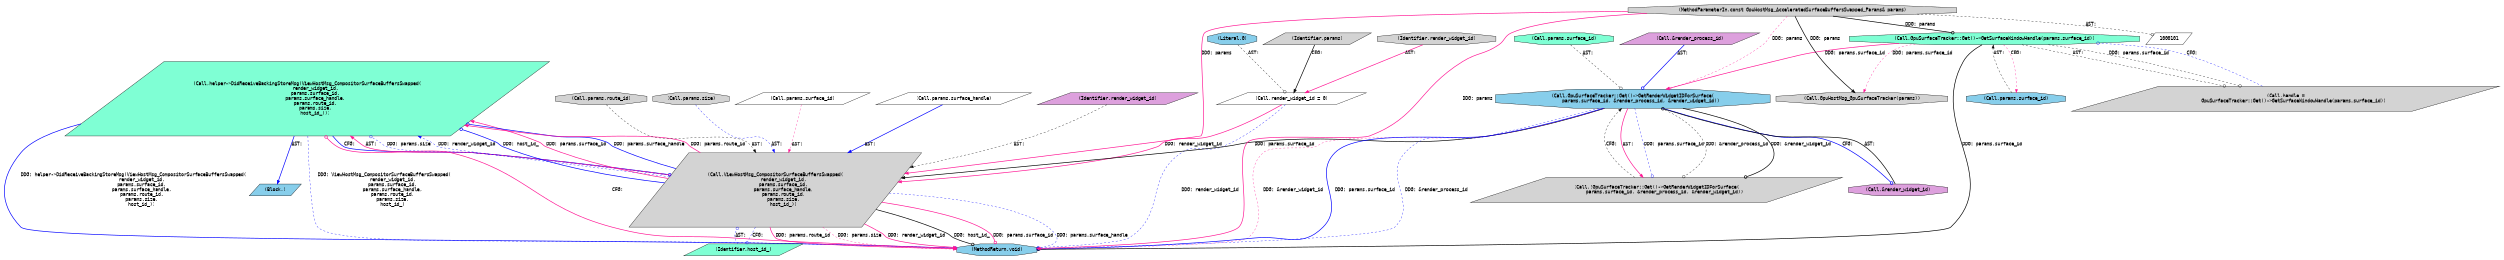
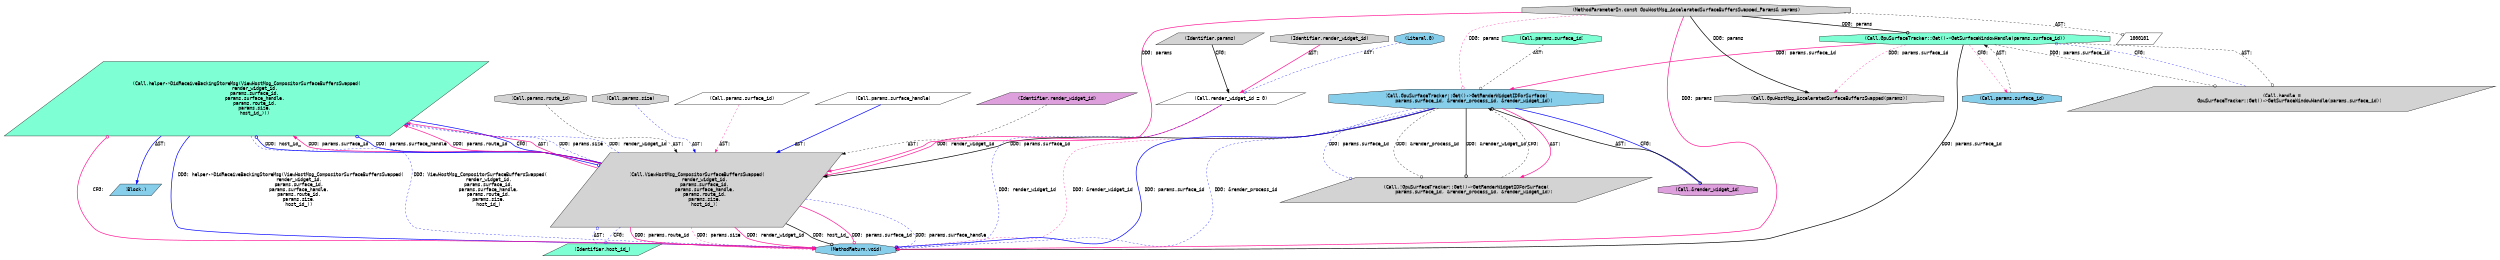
  digraph {
    fontname="DejaVu Sans Mono"
    node [fillcolor=lightgrey fontname="DejaVu Sans Mono" shape=parallelogram style=filled]
    edge [arrowhead=odot color=blue fontname="DejaVu Sans Mono" style=bold]
    n1 [fillcolor=aquamarine label="(Call,helper->DidReceiveBackingStoreMsg(ViewHostMsg_CompositorSurfaceBuffersSwapped(\n      render_widget_id,\n      params.surface_id,\n      params.surface_handle,\n      params.route_id,\n      params.size,\n      host_id_)))"]
    n2 [label="(Call,ViewHostMsg_CompositorSurfaceBuffersSwapped(\n      render_widget_id,\n      params.surface_id,\n      params.surface_handle,\n      params.route_id,\n      params.size,\n      host_id_))"]
    n3 [fillcolor=skyblue label="(Block,)"]
    n4 [fillcolor=skyblue label="(MethodReturn,void)" shape=octagon]
    n5 [fillcolor=aquamarine label="(Identifier,host_id_)"]
    n6 [fillcolor=white label="(Call,render_widget_id = 0)"]
    n7 [fillcolor=skyblue label="(Literal,0)" shape=octagon]
    n8 [fillcolor=skyblue label="(Call,GpuSurfaceTracker::Get()->GetRenderWidgetIDForSurface(\n      params.surface_id, &render_process_id, &render_widget_id))" shape=octagon]
    n9 [label="(Call,!GpuSurfaceTracker::Get()->GetRenderWidgetIDForSurface(\n      params.surface_id, &render_process_id, &render_widget_id))"]
    n10 [fillcolor=plum label="(Call,&render_widget_id)" shape=octagon]
    n11 [fillcolor=aquamarine label="(Call,GpuSurfaceTracker::Get()->GetSurfaceWindowHandle(params.surface_id))" shape=octagon]
-   n12 [label="(Call,GpuHostMsg_GpuSurfaceTracker(params))" shape=octagon]
+   n12 [label="(Call,GpuHostMsg_AcceleratedSurfaceBuffersSwapped(params))" shape=octagon]
    n13 [fillcolor=skyblue label="(Call,params.surface_id)" shape=octagon]
    n14 [label="(Call,handle =\n      GpuSurfaceTracker::Get()->GetSurfaceWindowHandle(params.surface_id))"]
    n15 [label="(MethodParameterIn,const GpuHostMsg_AcceleratedSurfaceBuffersSwapped_Params& params)" shape=octagon]
    1000101 [fillcolor=white]
    n17 [label="(Identifier,params)"]
    n18 [fillcolor=aquamarine label="(Call,params.surface_id)" shape=octagon]
    n19 [label="(Call,params.route_id)" shape=octagon]
-   n20 [fillcolor=plum label="(Call,&render_process_id)"]
    n21 [label="(Call,params.size)" shape=octagon]
    n22 [fillcolor=white label="(Call,params.surface_id)"]
    n23 [fillcolor=white label="(Call,params.surface_handle)"]
    n24 [fillcolor=plum label="(Identifier,render_widget_id)"]
    n25 [label="(Identifier,render_widget_id)" shape=octagon]
    n1 -> n2 [label="CFG: "]
    n1 -> n3 [arrowhead=normal label="AST: "]
    n1 -> n4 [label="DDG: helper->DidReceiveBackingStoreMsg(ViewHostMsg_CompositorSurfaceBuffersSwapped(\n      render_widget_id,\n      params.surface_id,\n      params.surface_handle,\n      params.route_id,\n      params.size,\n      host_id_))"]
    n1 -> n4 [arrowhead=normal label="DDG: ViewHostMsg_CompositorSurfaceBuffersSwapped(\n      render_widget_id,\n      params.surface_id,\n      params.surface_handle,\n      params.route_id,\n      params.size,\n      host_id_)" style=dashed]
    n2 -> n1 [arrowhead=normal color=deeppink label="AST: "]
    n2 -> n1 [label="DDG: params.size" style=dashed]
    n2 -> n1 [arrowhead=normal label="DDG: render_widget_id" style=dashed]
    n2 -> n1 [label="DDG: host_id_"]
    n2 -> n1 [arrowhead=normal color=deeppink label="DDG: params.surface_id"]
    n2 -> n1 [label="DDG: params.surface_handle"]
    n2 -> n1 [arrowhead=normal color=deeppink label="DDG: params.route_id"]
    n2 -> n4 [color=black label="DDG: host_id_"]
    n2 -> n4 [color=deeppink label="DDG: params.surface_id"]
    n2 -> n4 [label="DDG: params.surface_handle" style=dashed]
    n2 -> n4 [arrowhead=normal color=deeppink label="DDG: params.route_id"]
    n2 -> n4 [arrowhead=normal color=deeppink label="DDG: params.size" style=dashed]
    n2 -> n4 [arrowhead=normal color=deeppink label="DDG: render_widget_id"]
    n2 -> n5 [label="CFG: " style=dashed]
    n4 -> n1 [color=deeppink label="CFG: "]
    n5 -> n2 [label="AST: " style=dashed]
    n6 -> n2 [arrowhead=normal color=deeppink label="DDG: render_widget_id"]
    n6 -> n4 [label="DDG: render_widget_id" style=dashed]
-   n7 -> n6 [color=black label="AST: " style=dashed]
+   n7 -> n6 [label="AST: " style=dashed]
    n8 -> n2 [arrowhead=normal color=black label="DDG: params.surface_id"]
    n8 -> n4 [arrowhead=normal color=deeppink label="DDG: &render_widget_id" style=dashed]
    n8 -> n4 [label="DDG: params.surface_id"]
    n8 -> n4 [label="DDG: &render_process_id" style=dashed]
    n8 -> n9 [arrowhead=normal color=deeppink label="AST: "]
    n8 -> n9 [label="DDG: params.surface_id" style=dashed]
    n8 -> n9 [color=black label="DDG: &render_process_id" style=dashed]
    n8 -> n9 [color=black label="DDG: &render_widget_id"]
    n8 -> n10 [label="CFG: "]
    n9 -> n8 [arrowhead=normal color=black label="CFG: " style=dashed]
    n10 -> n8 [color=black label="AST: "]
    n11 -> n4 [color=black label="DDG: params.surface_id"]
    n11 -> n8 [arrowhead=normal color=deeppink label="DDG: params.surface_id"]
    n11 -> n12 [arrowhead=normal color=deeppink label="DDG: params.surface_id" style=dashed]
    n11 -> n13 [arrowhead=normal color=deeppink label="CFG: " style=dashed]
    n11 -> n14 [color=black label="AST: " style=dashed]
    n11 -> n14 [color=black label="DDG: params.surface_id" style=dashed]
    n13 -> n11 [arrowhead=normal color=black label="AST: " style=dashed]
    n14 -> n11 [label="CFG: " style=dashed]
    n15 -> n2 [arrowhead=normal color=deeppink label="DDG: params"]
    n15 -> n4 [arrowhead=normal color=deeppink label="DDG: params"]
    n15 -> n8 [color=deeppink label="DDG: params" style=dashed]
    n15 -> n11 [color=black label="DDG: params"]
    n15 -> n12 [arrowhead=normal color=black label="DDG: params"]
    n15 -> 1000101 [color=black label="AST: " style=dashed]
    n17 -> n6 [arrowhead=normal color=black label="CFG: "]
    n18 -> n8 [color=black label="AST: " style=dashed]
    n19 -> n2 [arrowhead=normal color=black label="AST: " style=dashed]
-   n20 -> n8 [label="AST: "]
    n21 -> n2 [arrowhead=normal label="AST: " style=dashed]
    n22 -> n2 [arrowhead=normal color=deeppink label="AST: " style=dashed]
    n23 -> n2 [arrowhead=normal label="AST: "]
    n24 -> n2 [arrowhead=normal color=black label="AST: " style=dashed]
    n25 -> n6 [arrowhead=normal color=deeppink label="AST: "]
  }
